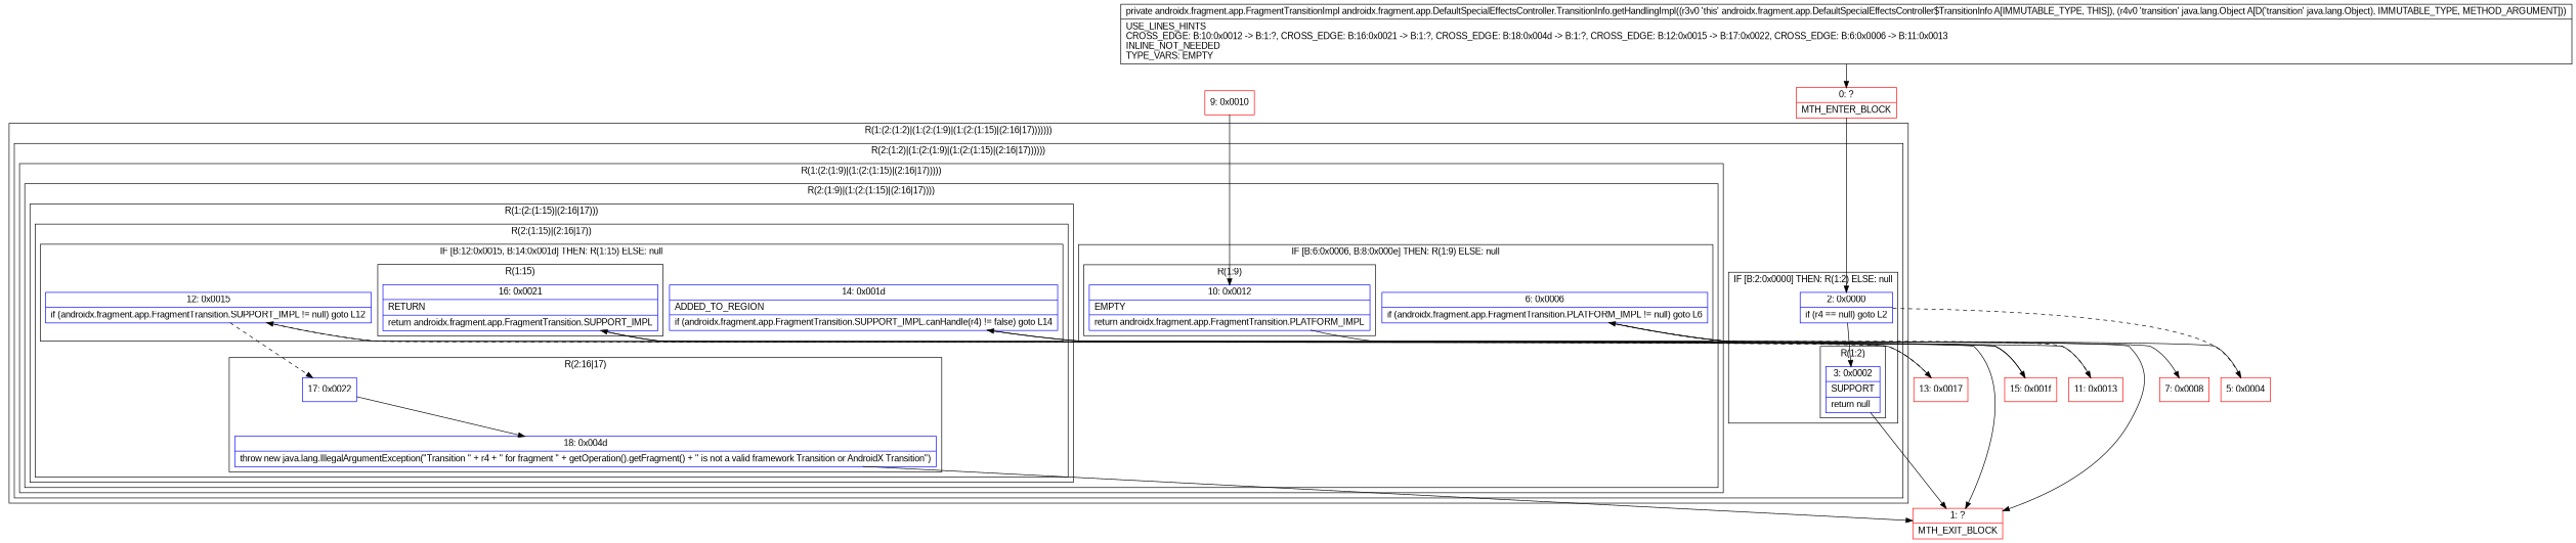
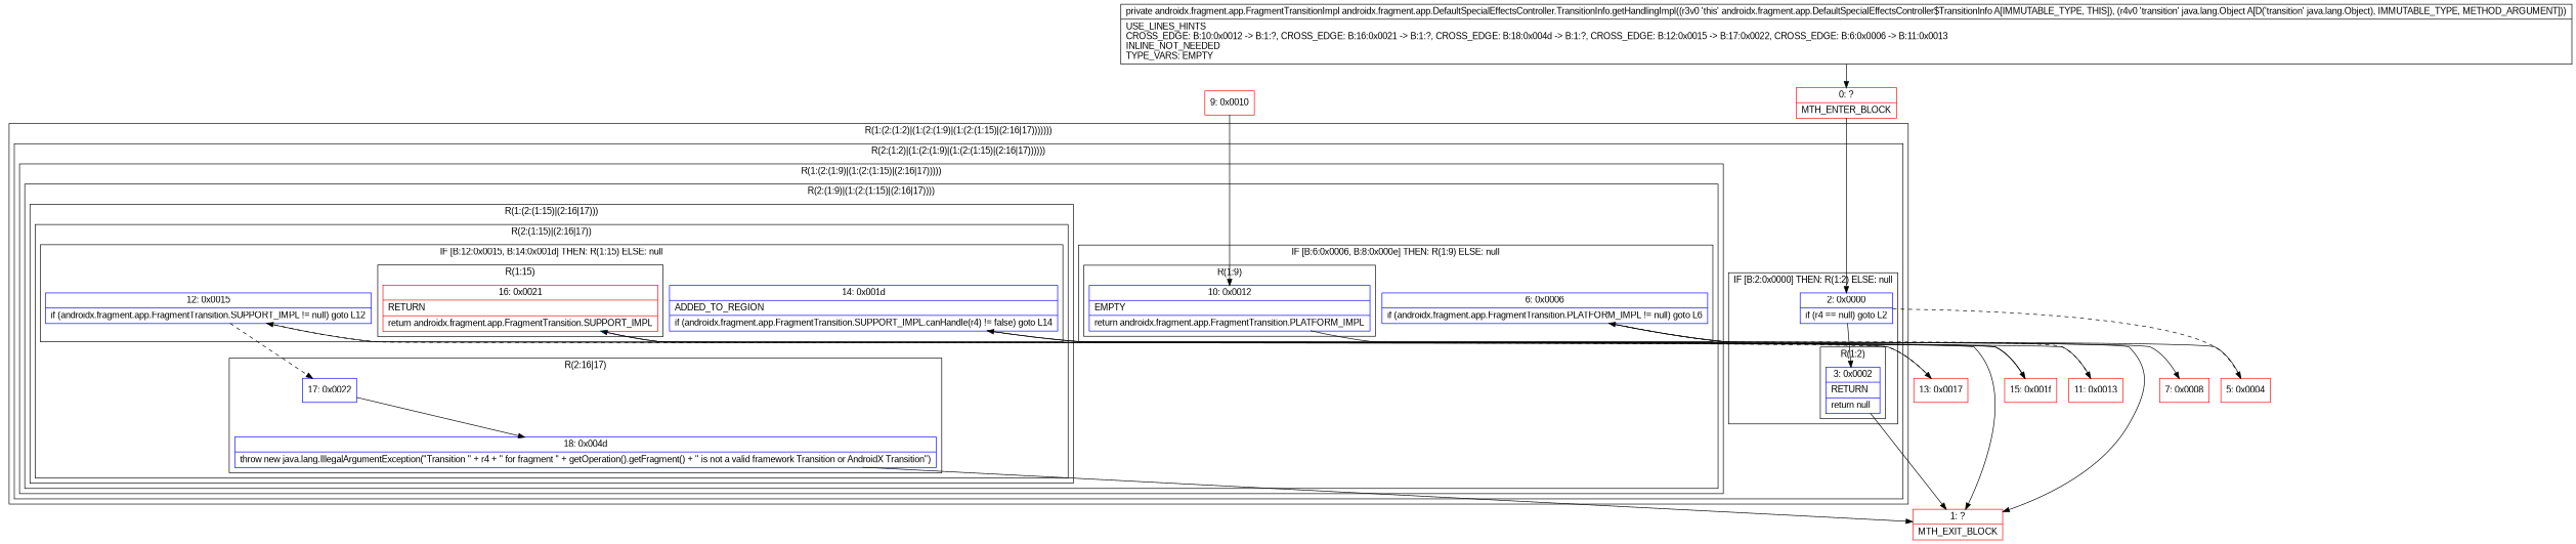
  digraph {
    fontname="Liberation Sans"
    node [color=blue fontname="Liberation Sans" shape=record]
    edge [fontname="Liberation Sans"]
-   n1 [label="{3\:\ 0x0002|SUPPORT\l|return null\l}"]
+   n1 [label="{3\:\ 0x0002|RETURN\l|return null\l}"]
    n2 [label="{2\:\ 0x0000|if (r4 == null) goto L2\l}"]
    n3 [label="{10\:\ 0x0012|EMPTY\l|return androidx.fragment.app.FragmentTransition.PLATFORM_IMPL\l}"]
    n4 [label="{6\:\ 0x0006|if (androidx.fragment.app.FragmentTransition.PLATFORM_IMPL != null) goto L6\l}"]
-   n5 [label="{16\:\ 0x0021|RETURN\l|return androidx.fragment.app.FragmentTransition.SUPPORT_IMPL\l}"]
+   n5 [color=red label="{16\:\ 0x0021|RETURN\l|return androidx.fragment.app.FragmentTransition.SUPPORT_IMPL\l}"]
    n6 [label="{12\:\ 0x0015|if (androidx.fragment.app.FragmentTransition.SUPPORT_IMPL != null) goto L12\l}"]
    n7 [label="{14\:\ 0x001d|ADDED_TO_REGION\l|if (androidx.fragment.app.FragmentTransition.SUPPORT_IMPL.canHandle(r4) != false) goto L14\l}"]
    n8 [label="{17\:\ 0x0022}"]
    n9 [label="{18\:\ 0x004d|throw new java.lang.IllegalArgumentException(\"Transition \" + r4 + \" for fragment \" + getOperation().getFragment() + \" is not a valid framework Transition or AndroidX Transition\")\l}"]
    n10 [color=red label="{1\:\ ?|MTH_EXIT_BLOCK\l}"]
    n11 [color=red label="{5\:\ 0x0004}"]
    n12 [color=red label="{7\:\ 0x0008}"]
    n13 [color=red label="{11\:\ 0x0013}"]
    n14 [color=red label="{13\:\ 0x0017}"]
    n15 [color=red label="{15\:\ 0x001f}"]
    n16 [color=red label="{9\:\ 0x0010}"]
    n17 [color=red label="{0\:\ ?|MTH_ENTER_BLOCK\l}"]
    n18 [label="{private androidx.fragment.app.FragmentTransitionImpl androidx.fragment.app.DefaultSpecialEffectsController.TransitionInfo.getHandlingImpl((r3v0 'this' androidx.fragment.app.DefaultSpecialEffectsController$TransitionInfo A[IMMUTABLE_TYPE, THIS]), (r4v0 'transition' java.lang.Object A[D('transition' java.lang.Object), IMMUTABLE_TYPE, METHOD_ARGUMENT]))  | USE_LINES_HINTS\lCROSS_EDGE: B:10:0x0012 \-\> B:1:?, CROSS_EDGE: B:16:0x0021 \-\> B:1:?, CROSS_EDGE: B:18:0x004d \-\> B:1:?, CROSS_EDGE: B:12:0x0015 \-\> B:17:0x0022, CROSS_EDGE: B:6:0x0006 \-\> B:11:0x0013\lINLINE_NOT_NEEDED\lTYPE_VARS: EMPTY\l}" color=""]
    subgraph cluster_1 {
      label="R(1:(2:(1:2)|(1:(2:(1:9)|(1:(2:(1:15)|(2:16|17)))))))"
      subgraph cluster_2 {
        label="R(2:(1:2)|(1:(2:(1:9)|(1:(2:(1:15)|(2:16|17))))))"
        subgraph cluster_3 {
          label="IF [B:2:0x0000] THEN: R(1:2) ELSE: null"
          n2
          subgraph cluster_4 {
            label="R(1:2)"
            n1
          }
        }
        subgraph cluster_5 {
          label="R(1:(2:(1:9)|(1:(2:(1:15)|(2:16|17)))))"
          subgraph cluster_6 {
            label="R(2:(1:9)|(1:(2:(1:15)|(2:16|17))))"
            subgraph cluster_7 {
              label="IF [B:6:0x0006, B:8:0x000e] THEN: R(1:9) ELSE: null"
              n4
              subgraph cluster_8 {
                label="R(1:9)"
                n3
              }
            }
            subgraph cluster_9 {
              label="R(1:(2:(1:15)|(2:16|17)))"
              subgraph cluster_10 {
                label="R(2:(1:15)|(2:16|17))"
                subgraph cluster_11 {
                  label="IF [B:12:0x0015, B:14:0x001d] THEN: R(1:15) ELSE: null"
                  n6
                  n7
                  subgraph cluster_12 {
                    label="R(1:15)"
                    n5
                  }
                }
                subgraph cluster_13 {
                  label="R(2:16|17)"
                  n8
                  n9
                }
              }
            }
          }
        }
      }
    }
    n1 -> n10
    n2 -> n1
    n2 -> n11 [style=dashed]
    n3 -> n10
    n4 -> n12
    n4 -> n13 [style=dashed]
    n5 -> n10
    n6 -> n8 [style=dashed]
    n6 -> n14 [style=dashed]
    n7 -> n15
    n8 -> n9
    n9 -> n10
    n11 -> n4
    n13 -> n6
    n14 -> n7
    n15 -> n5
    n16 -> n3
    n17 -> n2
    n18 -> n17
  }
